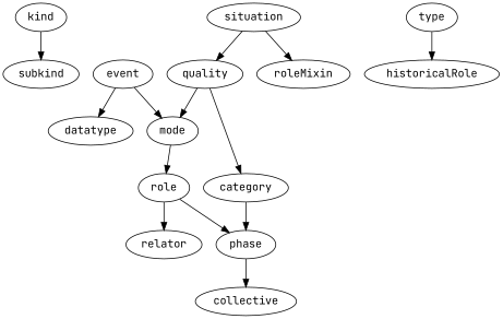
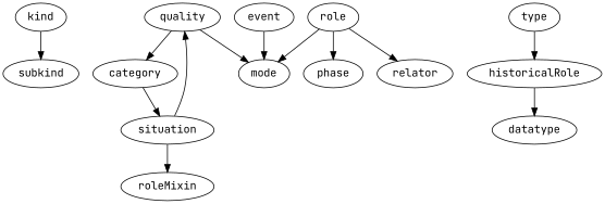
  strict digraph {
    fontname="JetBrains Mono"
    node [fontname="JetBrains Mono"]
    edge [fontname="JetBrains Mono"]
    kind
    subkind
    quality
    category
    mode
    situation
    role
    type
    historicalRole
    roleMixin
    phase
    relator
    event
    datatype
-   collective
    kind -> subkind
    quality -> category
    quality -> mode
-   category -> phase
-   mode -> role
+   category -> situation
+   role -> mode
    situation -> quality
    situation -> roleMixin
    role -> phase
    role -> relator
    type -> historicalRole
-   event -> datatype
-   phase -> collective
+   historicalRole -> datatype
    event -> mode
  }
